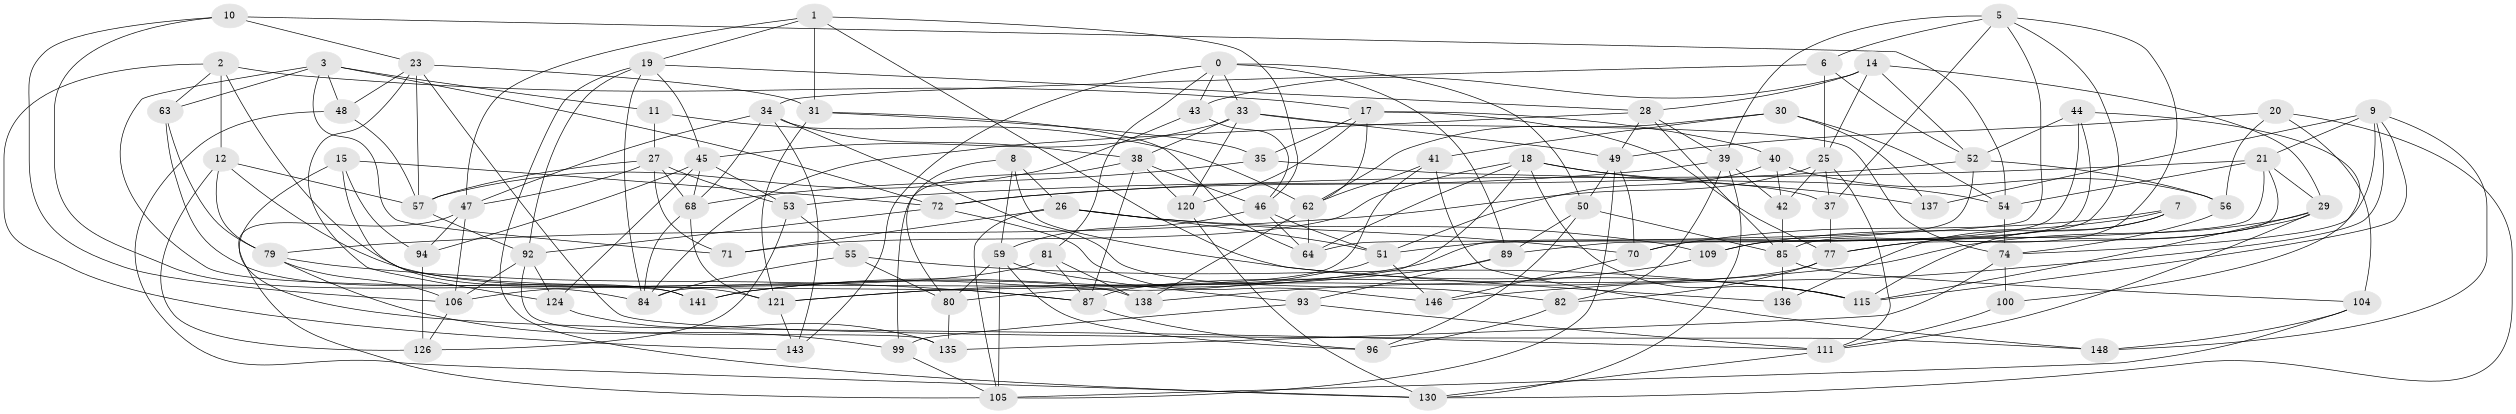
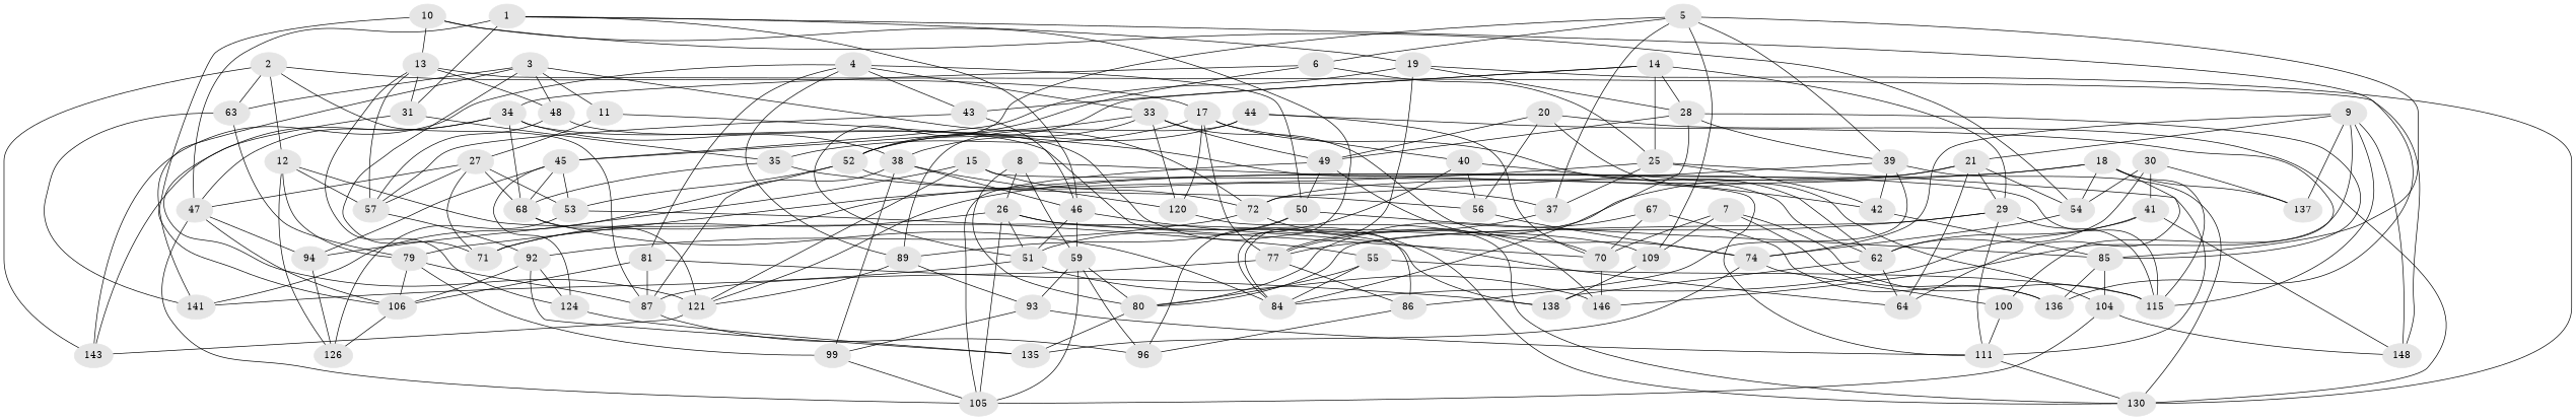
  graph {
    node [color=gray90 style=filled]
    1 [super="+127"]
    19 [super="+66"]
    31 [super="+112"]
    46 [super="+134"]
    47 [super="+61"]
    136
    84 [super="+129"]
    28 [super="+128"]
    45 [super="+78"]
    92 [super="+139"]
    130 [super="+144"]
    121 [super="+133"]
    35
    64 [super="+125"]
    51 [super="+145"]
    59 [super="+101"]
    106 [super="+119"]
    94
    105 [super="+118"]
    2 [super="+24"]
    12 [super="+65"]
    17 [super="+23"]
    63
    87 [super="+91"]
    143
    57 [super="+60"]
    79 [super="+102"]
    126
    138
    62 [super="+147"]
    40
    77 [super="+131"]
    120
    141
    96
    3 [super="+73"]
    11
    48
    71
    72 [super="+83"]
    27 [super="+116"]
    146
-   4 [super="+75" label=0]
+   4 [super="+75"]
    33 [super="+36"]
    43
    50 [super="+122"]
    81
    89 [super="+117"]
    74 [super="+140"]
    49 [super="+103"]
    38 [super="+97"]
    85 [super="+88"]
    93
    5 [super="+95"]
    6
    37
    39 [super="+58"]
    109
    25 [super="+107"]
    34 [super="+114"]
    52 [super="+123"]
    42
-   86 [label=82]
+   86
    104
    111 [super="+113"]
    68 [super="+90"]
    56
    53 [super="+82"]
    70 [super="+132"]
    7
    115 [super="+142"]
    26 [super="+149"]
    8
    80 [super="+98"]
    135
    9 [super="+108"]
    21 [super="+32"]
    137
    148
    54 [super="+76"]
    29 [super="+69"]
    100
-   13 [super="+22" label=23]
+   13 [super="+22"]
    124
    10
    14 [super="+16"]
    99
    15
    18 [super="+110"]
    20
    55
    30
    41
    44
+   67
    1 -- 19
    1 -- 31 [weight=2]
    1 -- 46
    1 -- 47
    1 -- 136
    19 -- 84
    19 -- 28
    19 -- 45
-   19 -- 92
    19 -- 130
    31 -- 121
    31 -- 35
-   31 -- 64
    46 -- 64
    46 -- 51
    46 -- 59
    47 -- 106
    47 -- 94
    47 -- 105
    28 -- 84
    28 -- 49
    28 -- 85
    28 -- 39
    45 -- 94
    45 -- 68
    45 -- 53
    45 -- 124
    92 -- 106
    92 -- 135
    92 -- 124
    121 -- 143
    35 -- 37
    35 -- 68
    51 -- 141
    51 -- 146
    59 -- 105
    59 -- 96
    59 -- 93
    59 -- 80
    106 -- 126
    94 -- 126
    2 -- 12 [weight=2]
    2 -- 17
    2 -- 63
    2 -- 87
    2 -- 143
    12 -- 57
    12 -- 79
    12 -- 126
    12 -- 138
    17 -- 35
    17 -- 62
    17 -- 40
    17 -- 77
    17 -- 120
    63 -- 79
    63 -- 141
    87 -- 96
    57 -- 92
    79 -- 106
    79 -- 87
    79 -- 99
    62 -- 64
    62 -- 138
    40 -- 51
    40 -- 42
    40 -- 56
    77 -- 87
    77 -- 86
    120 -- 130
    3 -- 63
    3 -- 141
    3 -- 11
    3 -- 48
    3 -- 71
    3 -- 72
    11 -- 62
    11 -- 27
    48 -- 130
    48 -- 57
    72 -- 92
    72 -- 146
    27 -- 47
    27 -- 57
    27 -- 71
    27 -- 68
    27 -- 53
    4 -- 143
    4 -- 33
    4 -- 43
    4 -- 50
    4 -- 81
    4 -- 89
    33 -- 45
    33 -- 120
    33 -- 74
    33 -- 49
    33 -- 38
    43 -- 46
    43 -- 57
    50 -- 96
    50 -- 89 [weight=2]
    50 -- 85
    81 -- 106
    81 -- 87
    81 -- 138
    89 -- 121
    89 -- 93
    74 -- 135
    74 -- 100
    49 -- 105
    49 -- 50
    49 -- 70
    38 -- 46
    38 -- 87
    38 -- 120
    38 -- 99
    85 -- 136
    85 -- 104
    93 -- 111
    93 -- 99
    5 -- 51
    5 -- 85
    5 -- 6
    5 -- 37
    5 -- 39
    5 -- 109
    6 -- 25
    6 -- 34
    6 -- 52
    37 -- 77
    39 -- 130
    39 -- 72
    39 -- 42
    39 -- 86
    109 -- 138
    25 -- 79
    25 -- 37
    25 -- 42
    25 -- 111
    34 -- 47
    34 -- 143
    34 -- 38
    34 -- 86
    34 -- 68
    52 -- 141
    52 -- 56
    52 -- 53
    42 -- 85
    86 -- 96
    104 -- 105
    104 -- 148
    111 -- 130
    68 -- 84
    68 -- 121
    56 -- 74
    53 -- 126
    53 -- 55
    70 -- 146
    7 -- 136
    7 -- 109
    7 -- 70
    7 -- 115
    26 -- 51
    26 -- 105
    26 -- 71
    26 -- 109
    26 -- 70
    8 -- 59
    8 -- 115
    8 -- 26
    8 -- 80
    80 -- 135
    9 -- 146
    9 -- 74
    9 -- 115
    9 -- 21
    9 -- 137
    9 -- 148
    21 -- 64
    21 -- 77
    21 -- 72
    21 -- 54
    21 -- 29
    54 -- 74
    29 -- 77
    29 -- 111
    29 -- 115
    29 -- 80
    100 -- 111
    13 -- 31
    13 -- 57
    13 -- 48
    13 -- 148
    13 -- 124
    124 -- 135
    10 -- 84
    10 -- 106
    10 -- 54
    10 -- 13
    14 -- 28
    14 -- 43
    14 -- 25
    14 -- 52
    14 -- 29
    99 -- 105
    15 -- 121
    15 -- 94
    15 -- 72
    15 -- 111
    18 -- 121
    18 -- 64
    18 -- 71
    18 -- 115
    18 -- 137
    18 -- 54
    20 -- 130
    20 -- 49
    20 -- 104
    20 -- 56
    55 -- 84
    55 -- 115
    55 -- 80
    30 -- 62
    30 -- 137
    30 -- 54
    30 -- 41
    41 -- 84
    41 -- 62
    41 -- 148
    44 -- 89
    44 -- 52
    44 -- 70
    44 -- 100
+   67 -- 136
+   67 -- 70
+   67 -- 80
  }
